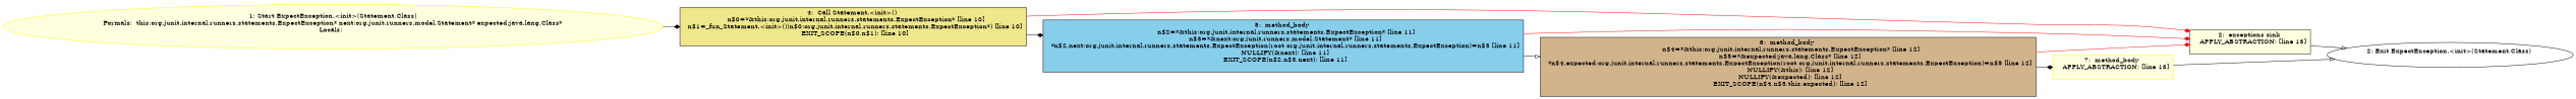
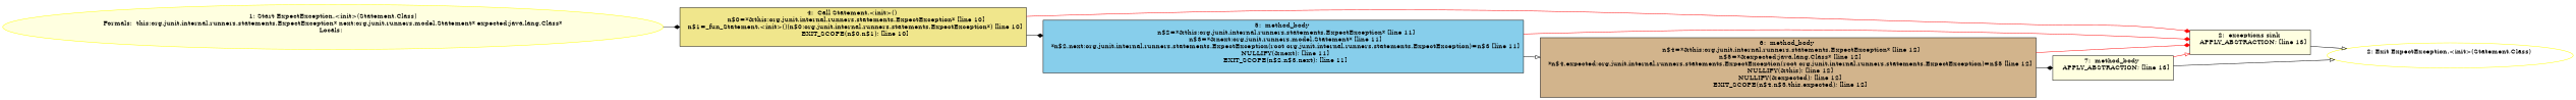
  digraph {
    rankdir=LR
    node [fillcolor=lightyellow style=filled shape=box]
    edge [arrowhead=diamond]
    n1 [color=yellow label="1: Start ExpectException.<init>(Statement,Class)\nFormals:  this:org.junit.internal.runners.statements.ExpectException* next:org.junit.runners.model.Statement* expected:java.lang.Class*\nLocals:  \n  " shape=""]
    n2 [fillcolor=khaki label="4:  Call Statement.<init>() \n   n$0=*&this:org.junit.internal.runners.statements.ExpectException* [line 10]\n  n$1=_fun_Statement.<init>()(n$0:org.junit.internal.runners.statements.ExpectException*) [line 10]\n  EXIT_SCOPE(n$0,n$1); [line 10]\n "]
    n3 [label="2:  exceptions sink \n   APPLY_ABSTRACTION; [line 13]\n "]
    n4 [fillcolor=skyblue label="5:  method_body \n   n$2=*&this:org.junit.internal.runners.statements.ExpectException* [line 11]\n  n$3=*&next:org.junit.runners.model.Statement* [line 11]\n  *n$2.next:org.junit.internal.runners.statements.ExpectException(root org.junit.internal.runners.statements.ExpectException)=n$3 [line 11]\n  NULLIFY(&next); [line 11]\n  EXIT_SCOPE(n$2,n$3,next); [line 11]\n "]
-   n5 [color=black fillcolor=white label="2: Exit ExpectException.<init>(Statement,Class) \n  " shape=""]
+   n5 [color=yellow fillcolor=white label="2: Exit ExpectException.<init>(Statement,Class) \n  " shape=""]
    n6 [fillcolor=tan label="6:  method_body \n   n$4=*&this:org.junit.internal.runners.statements.ExpectException* [line 12]\n  n$5=*&expected:java.lang.Class* [line 12]\n  *n$4.expected:org.junit.internal.runners.statements.ExpectException(root org.junit.internal.runners.statements.ExpectException)=n$5 [line 12]\n  NULLIFY(&this); [line 12]\n  NULLIFY(&expected); [line 12]\n  EXIT_SCOPE(n$4,n$5,this,expected); [line 12]\n "]
-   n7 [label="7:  method_body \n   APPLY_ABSTRACTION; [line 13]\n " color=yellow]
+   n7 [label="7:  method_body \n   APPLY_ABSTRACTION; [line 13]\n "]
    n1 -> n2
    n2 -> n3 [color=red]
    n2 -> n4
    n3 -> n5 [arrowhead=onormal]
    n4 -> n3 [color=red]
    n4 -> n6 [arrowhead=onormal]
    n6 -> n3 [color=red]
    n6 -> n7
+   n7 -> n3 [arrowhead=onormal color=red]
    n7 -> n5 [arrowhead=onormal]
  }
